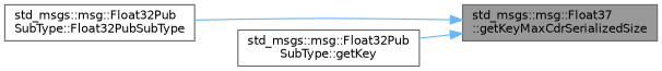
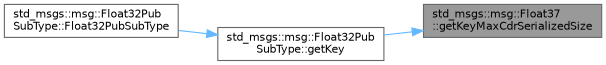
  digraph {
    rankdir=RL
    node [color=grey40 fillcolor=white fontname=Helvetica fontsize=10 shape=box style=filled]
    edge [color=steelblue1 dir=back fontname=Helvetica fontsize=10 labelfontname=Helvetica labelfontsize=10 style=solid]
    n1 [color=gray40 fillcolor=grey60 fontcolor=black height=0.2 label="std_msgs::msg::Float37\l::getKeyMaxCdrSerializedSize" width=0.4]
    n2 [height=0.2 label="std_msgs::msg::Float32Pub\lSubType::Float32PubSubType" width=0.4]
    n3 [height=0.2 label="std_msgs::msg::Float32Pub\lSubType::getKey" width=0.4]
-   n1 -> n2
+   n3 -> n2
    n1 -> n3
  }
